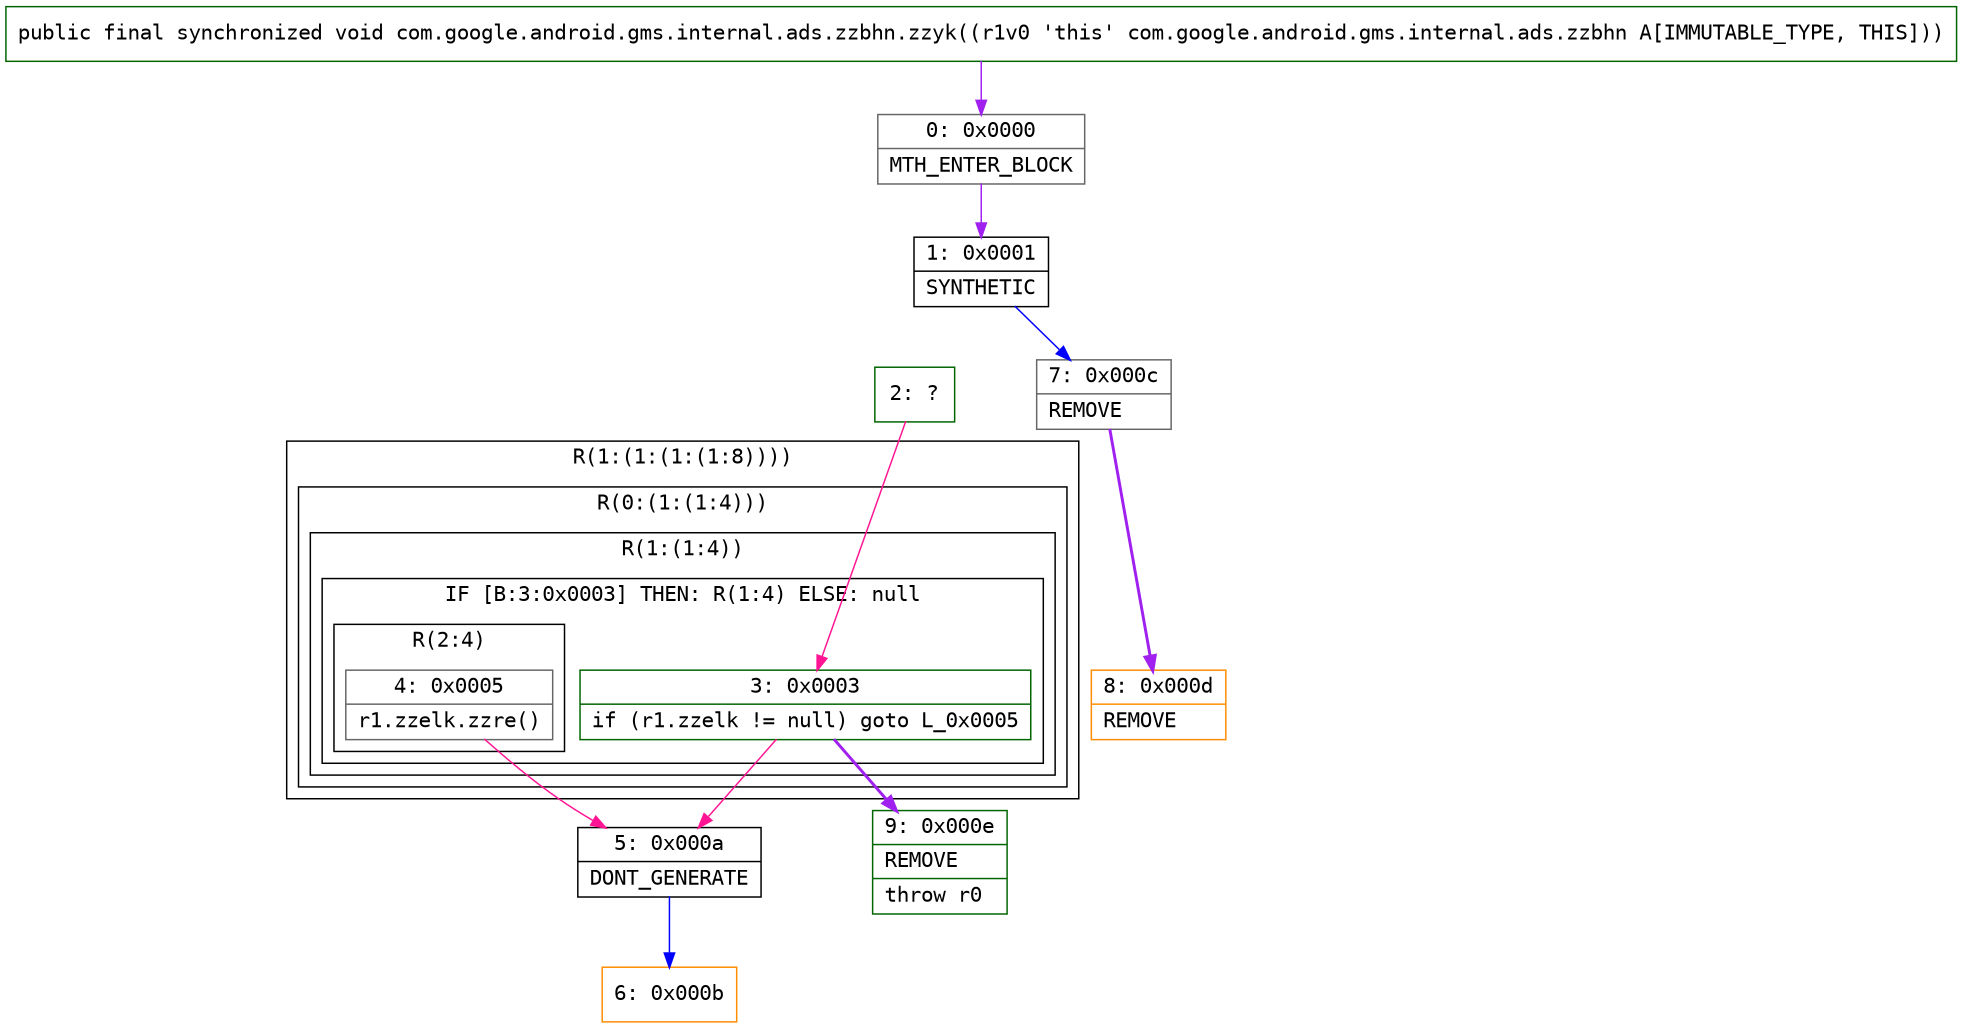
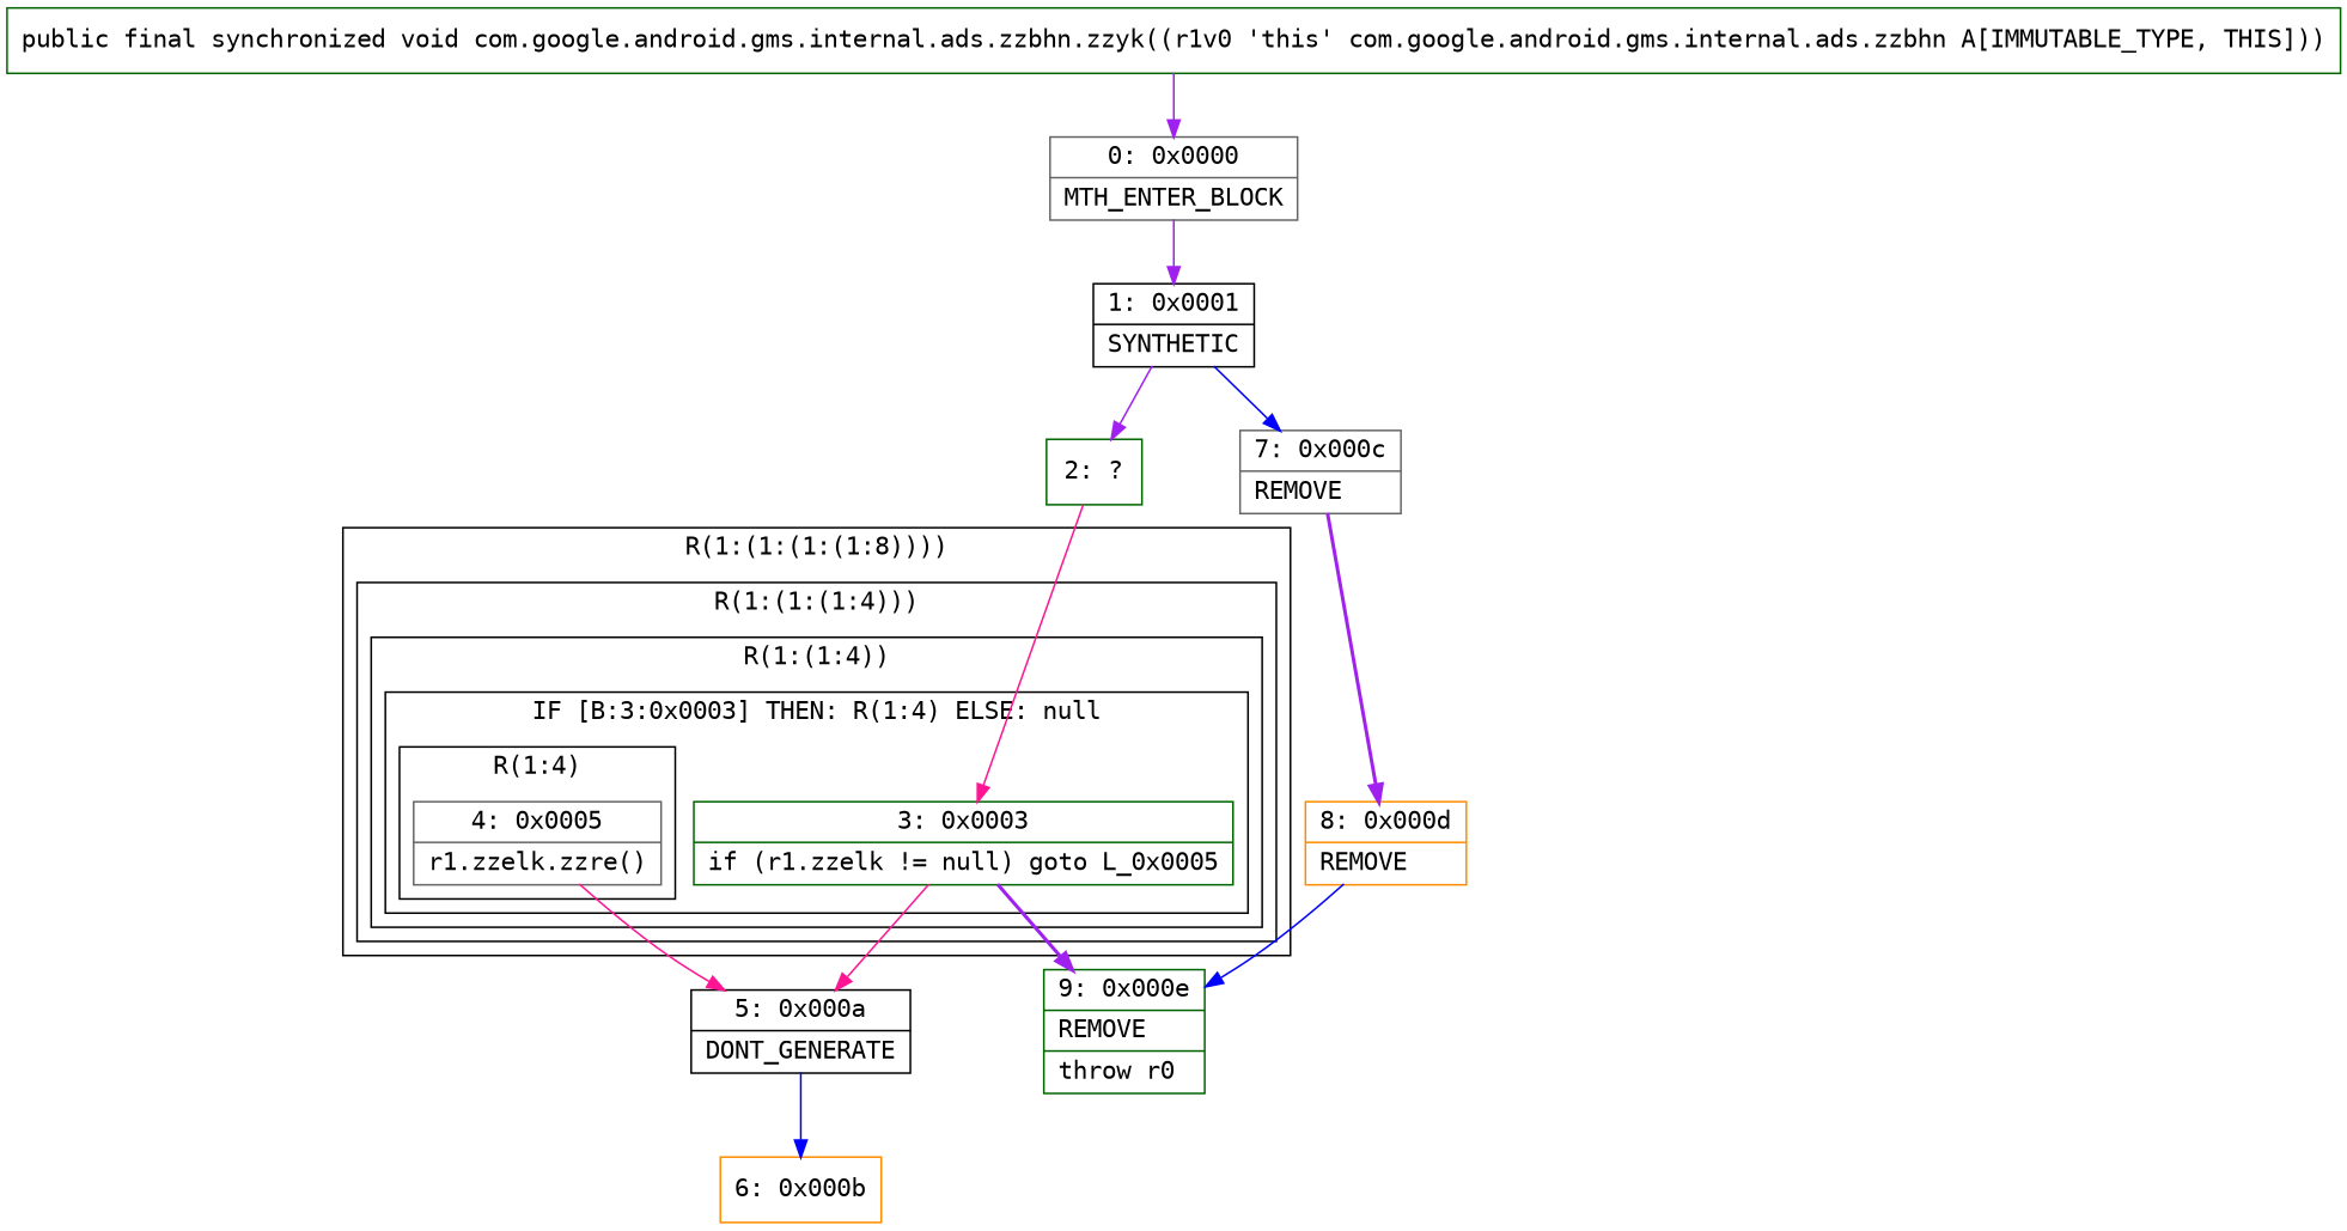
  digraph {
    fontname="DejaVu Sans Mono"
    node [color=darkgreen fontname="DejaVu Sans Mono" shape=record]
    edge [color=purple fontname="DejaVu Sans Mono" style=solid]
    n1 [color=gray40 label="{4\:\ 0x0005|r1.zzelk.zzre()\l}"]
    n2 [label="{3\:\ 0x0003|if (r1.zzelk != null) goto L_0x0005\l}"]
    n3 [color=black label="{5\:\ 0x000a|DONT_GENERATE\l}"]
    n4 [label="{9\:\ 0x000e|REMOVE\l|throw r0\l}"]
    n5 [color=darkorange label="{6\:\ 0x000b}"]
    n6 [color=gray40 label="{0\:\ 0x0000|MTH_ENTER_BLOCK\l}"]
    n7 [color=black label="{1\:\ 0x0001|SYNTHETIC\l}"]
    n8 [label="{2\:\ ?}"]
    n9 [color=gray40 label="{7\:\ 0x000c|REMOVE\l}"]
    n10 [color=darkorange label="{8\:\ 0x000d|REMOVE\l}"]
    n11 [label="{public final synchronized void com.google.android.gms.internal.ads.zzbhn.zzyk((r1v0 'this' com.google.android.gms.internal.ads.zzbhn A[IMMUTABLE_TYPE, THIS])) }"]
    subgraph cluster_1 {
      label="R(1:(1:(1:(1:8))))"
      subgraph cluster_2 {
-       label="R(0:(1:(1:4)))"
+       label="R(1:(1:(1:4)))"
        subgraph cluster_3 {
          label="R(1:(1:4))"
          subgraph cluster_4 {
            label="IF [B:3:0x0003] THEN: R(1:4) ELSE: null"
            n2
            subgraph cluster_5 {
-             label="R(2:4)"
+             label="R(1:4)"
              n1
            }
          }
        }
      }
    }
    n1 -> n3 [color=deeppink]
    n2 -> n3 [color=deeppink]
    n2 -> n4 [style=bold]
    n3 -> n5 [color=blue]
    n6 -> n7
+   n7 -> n8
    n7 -> n9 [color=blue]
    n8 -> n2 [color=deeppink]
    n9 -> n10 [style=bold]
+   n10 -> n4 [color=blue]
    n11 -> n6
  }
